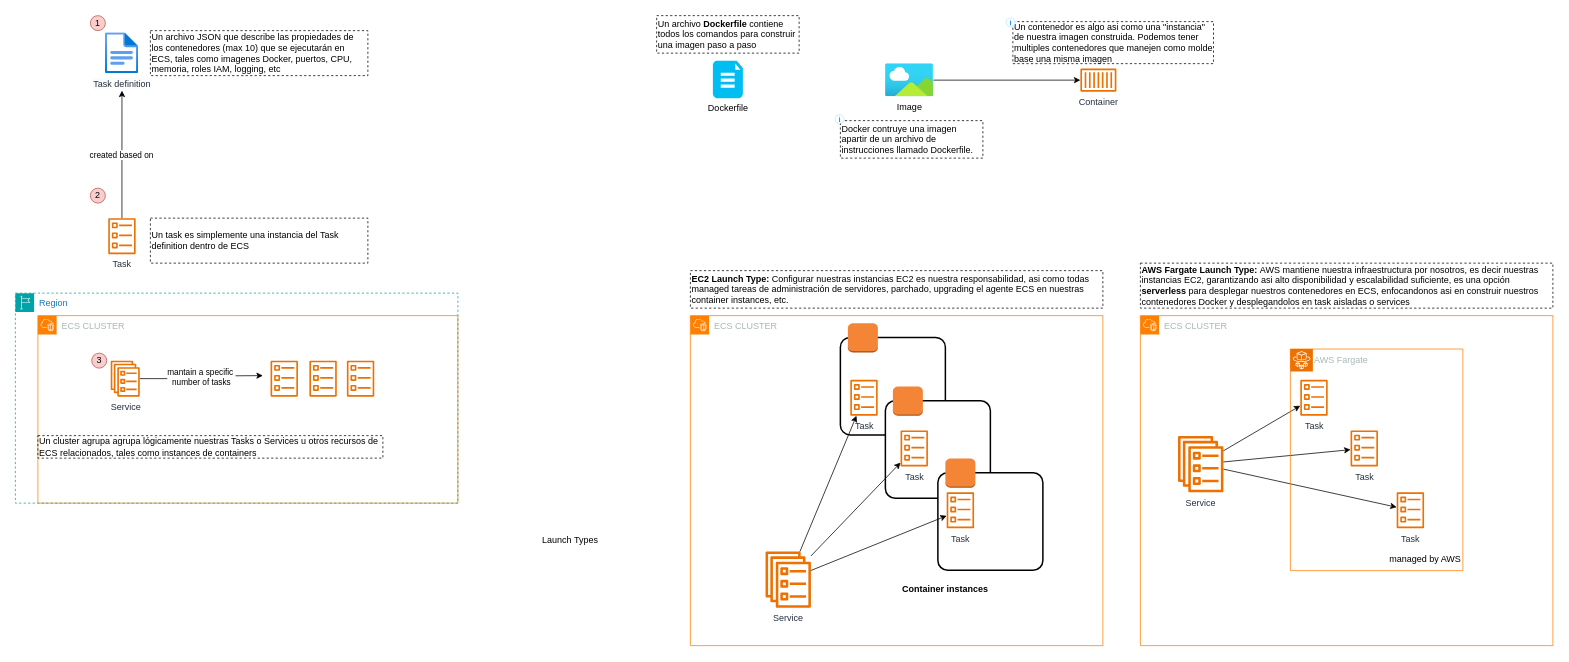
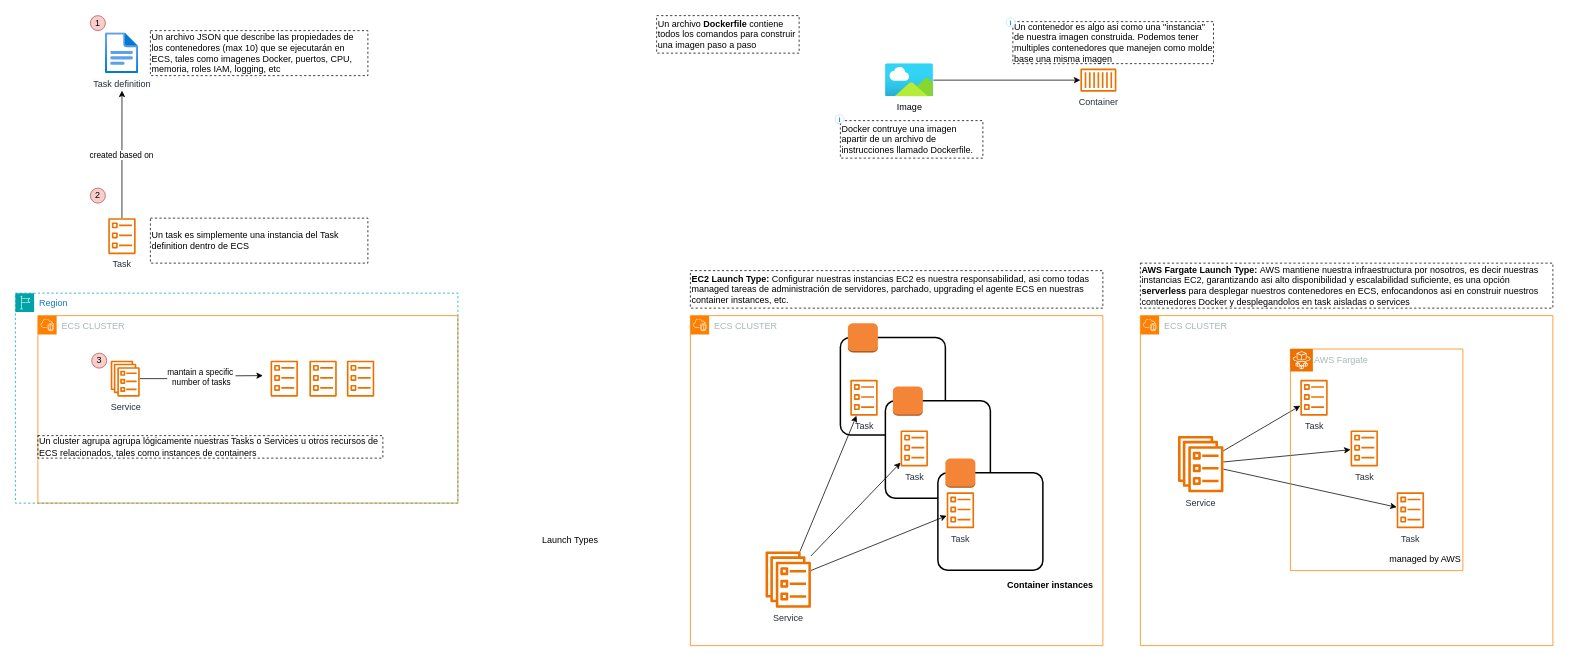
  <mxCell id="0" />
  <mxCell id="1" parent="0" />
  <mxCell id="2" value="created based on&amp;nbsp;" style="edgeStyle=orthogonalEdgeStyle;rounded=0;orthogonalLoop=1;jettySize=auto;html=1;" edge="1" parent="1" source="3"><mxGeometry relative="1" as="geometry"><mxPoint x="162.11" y="120" as="targetPoint" /></mxGeometry></mxCell>
  <mxCell id="3" value="Task" style="sketch=0;outlineConnect=0;fontColor=#232F3E;gradientColor=none;fillColor=#ED7100;strokeColor=none;dashed=0;verticalLabelPosition=bottom;verticalAlign=top;align=center;html=1;fontSize=12;fontStyle=0;aspect=fixed;pointerEvents=1;shape=mxgraph.aws4.ecs_task;" vertex="1" parent="1"><mxGeometry x="143.61" y="290" width="37" height="48" as="geometry" /></mxCell>
  <mxCell id="4" value="1" style="ellipse;whiteSpace=wrap;html=1;aspect=fixed;fillColor=#f8cecc;strokeColor=#b85450;" vertex="1" parent="1"><mxGeometry x="120" y="20" width="20" height="20" as="geometry" /></mxCell>
  <mxCell id="5" value="Un archivo JSON que describe las propiedades de los contenedores (max 10) que se ejecutarán en ECS, tales como imagenes Docker, puertos, CPU, memoria, roles IAM, logging, etc" style="text;html=1;align=left;verticalAlign=middle;whiteSpace=wrap;rounded=0;strokeColor=default;dashed=1;" vertex="1" parent="1"><mxGeometry x="200" y="40" width="290" height="60" as="geometry" /></mxCell>
  <mxCell id="6" value="&lt;span style=&quot;color: rgb(35, 47, 62); background-color: rgb(251, 251, 251);&quot;&gt;Task definition&lt;/span&gt;" style="image;aspect=fixed;html=1;points=[];align=center;fontSize=12;image=img/lib/azure2/general/File.svg;" vertex="1" parent="1"><mxGeometry x="140" y="42.75" width="44.23" height="54.5" as="geometry" /></mxCell>
  <mxCell id="7" value="Un task es simplemente una instancia del Task definition dentro de ECS" style="text;html=1;align=left;verticalAlign=middle;whiteSpace=wrap;rounded=0;strokeColor=default;dashed=1;" vertex="1" parent="1"><mxGeometry x="200" y="290" width="290" height="60" as="geometry" /></mxCell>
  <mxCell id="8" value="2" style="ellipse;whiteSpace=wrap;html=1;aspect=fixed;fillColor=#f8cecc;strokeColor=#b85450;" vertex="1" parent="1"><mxGeometry x="120" y="250" width="20" height="20" as="geometry" /></mxCell>
  <mxCell id="9" value="mantain a specific&amp;nbsp;&lt;div&gt;number of tasks&lt;/div&gt;" style="edgeStyle=orthogonalEdgeStyle;rounded=0;orthogonalLoop=1;jettySize=auto;html=1;" edge="1" parent="1" source="10"><mxGeometry relative="1" as="geometry"><mxPoint x="350" y="500" as="targetPoint" /></mxGeometry></mxCell>
  <mxCell id="10" value="Service" style="sketch=0;outlineConnect=0;fontColor=#232F3E;gradientColor=none;fillColor=#ED7100;strokeColor=none;dashed=0;verticalLabelPosition=bottom;verticalAlign=top;align=center;html=1;fontSize=12;fontStyle=0;aspect=fixed;pointerEvents=1;shape=mxgraph.aws4.ecs_service;" vertex="1" parent="1"><mxGeometry x="147" y="480" width="39" height="48" as="geometry" /></mxCell>
  <mxCell id="11" value="3" style="ellipse;whiteSpace=wrap;html=1;aspect=fixed;fillColor=#f8cecc;strokeColor=#b85450;" vertex="1" parent="1"><mxGeometry x="121.77" y="470" width="20" height="20" as="geometry" /></mxCell>
  <mxCell id="12" value="" style="sketch=0;outlineConnect=0;fontColor=#232F3E;gradientColor=none;fillColor=#ED7100;strokeColor=none;dashed=0;verticalLabelPosition=bottom;verticalAlign=top;align=center;html=1;fontSize=12;fontStyle=0;aspect=fixed;pointerEvents=1;shape=mxgraph.aws4.ecs_task;" vertex="1" parent="1"><mxGeometry x="360" y="480" width="37" height="48" as="geometry" /></mxCell>
  <mxCell id="13" value="" style="sketch=0;outlineConnect=0;fontColor=#232F3E;gradientColor=none;fillColor=#ED7100;strokeColor=none;dashed=0;verticalLabelPosition=bottom;verticalAlign=top;align=center;html=1;fontSize=12;fontStyle=0;aspect=fixed;pointerEvents=1;shape=mxgraph.aws4.ecs_task;" vertex="1" parent="1"><mxGeometry x="411.77" y="480" width="37" height="48" as="geometry" /></mxCell>
  <mxCell id="14" value="" style="sketch=0;outlineConnect=0;fontColor=#232F3E;gradientColor=none;fillColor=#ED7100;strokeColor=none;dashed=0;verticalLabelPosition=bottom;verticalAlign=top;align=center;html=1;fontSize=12;fontStyle=0;aspect=fixed;pointerEvents=1;shape=mxgraph.aws4.ecs_task;" vertex="1" parent="1"><mxGeometry x="461.77" y="480" width="37" height="48" as="geometry" /></mxCell>
  <mxCell id="15" value="ECS CLUSTER" style="points=[[0,0],[0.25,0],[0.5,0],[0.75,0],[1,0],[1,0.25],[1,0.5],[1,0.75],[1,1],[0.75,1],[0.5,1],[0.25,1],[0,1],[0,0.75],[0,0.5],[0,0.25]];outlineConnect=0;gradientColor=none;html=1;whiteSpace=wrap;fontSize=12;fontStyle=0;container=1;pointerEvents=0;collapsible=0;recursiveResize=0;shape=mxgraph.aws4.group;grIcon=mxgraph.aws4.group_vpc2;strokeColor=#FF8000;fillColor=none;verticalAlign=top;align=left;spacingLeft=30;fontColor=#AAB7B8;dashed=0;" vertex="1" parent="1"><mxGeometry x="50" y="420" width="560" height="250" as="geometry" /></mxCell>
  <mxCell id="16" value="Region" style="points=[[0,0],[0.25,0],[0.5,0],[0.75,0],[1,0],[1,0.25],[1,0.5],[1,0.75],[1,1],[0.75,1],[0.5,1],[0.25,1],[0,1],[0,0.75],[0,0.5],[0,0.25]];outlineConnect=0;gradientColor=none;html=1;whiteSpace=wrap;fontSize=12;fontStyle=0;container=1;pointerEvents=0;collapsible=0;recursiveResize=0;shape=mxgraph.aws4.group;grIcon=mxgraph.aws4.group_region;strokeColor=#00A4A6;fillColor=none;verticalAlign=top;align=left;spacingLeft=30;fontColor=#147EBA;dashed=1;" vertex="1" parent="15"><mxGeometry x="-30" y="-30" width="590" height="280" as="geometry" /></mxCell>
  <mxCell id="17" value="Un cluster agrupa agrupa lógicamente nuestras Tasks o Services u otros recursos de ECS relacionados, tales como instances de containers&amp;nbsp;" style="text;html=1;align=left;verticalAlign=middle;whiteSpace=wrap;rounded=0;strokeColor=default;dashed=1;" vertex="1" parent="1"><mxGeometry x="50" y="580" width="460" height="30" as="geometry" /></mxCell>
  <mxCell id="18" value="Launch Types" style="text;html=1;align=center;verticalAlign=middle;whiteSpace=wrap;rounded=0;" vertex="1" parent="1"><mxGeometry x="720" y="710" width="80" height="20" as="geometry" /></mxCell>
  <mxCell id="19" value="ECS CLUSTER" style="points=[[0,0],[0.25,0],[0.5,0],[0.75,0],[1,0],[1,0.25],[1,0.5],[1,0.75],[1,1],[0.75,1],[0.5,1],[0.25,1],[0,1],[0,0.75],[0,0.5],[0,0.25]];outlineConnect=0;gradientColor=none;html=1;whiteSpace=wrap;fontSize=12;fontStyle=0;container=1;pointerEvents=0;collapsible=0;recursiveResize=0;shape=mxgraph.aws4.group;grIcon=mxgraph.aws4.group_vpc2;strokeColor=#FF8000;fillColor=none;verticalAlign=top;align=left;spacingLeft=30;fontColor=#AAB7B8;dashed=0;" vertex="1" parent="1"><mxGeometry x="920" y="420" width="550" height="440" as="geometry" /></mxCell>
  <mxCell id="20" value="Service" style="sketch=0;outlineConnect=0;fontColor=#232F3E;gradientColor=none;fillColor=#ED7100;strokeColor=none;dashed=0;verticalLabelPosition=bottom;verticalAlign=top;align=center;html=1;fontSize=12;fontStyle=0;aspect=fixed;pointerEvents=1;shape=mxgraph.aws4.ecs_service;" vertex="1" parent="19"><mxGeometry x="100" y="314.5" width="60.94" height="75" as="geometry" /></mxCell>
  <mxCell id="21" value="" style="rounded=1;arcSize=10;dashed=0;fillColor=default;gradientColor=none;strokeWidth=2;" vertex="1" parent="19"><mxGeometry x="200" y="29" width="140" height="130" as="geometry" /></mxCell>
  <mxCell id="22" value="" style="dashed=0;html=1;shape=mxgraph.aws3.instance;fillColor=#F58536;gradientColor=none;dashed=0;" vertex="1" parent="19"><mxGeometry x="210" y="10" width="40" height="39" as="geometry" /></mxCell>
  <mxCell id="23" value="Task" style="sketch=0;outlineConnect=0;fontColor=#232F3E;gradientColor=none;fillColor=#ED7100;strokeColor=none;dashed=0;verticalLabelPosition=bottom;verticalAlign=top;align=center;html=1;fontSize=12;fontStyle=0;aspect=fixed;pointerEvents=1;shape=mxgraph.aws4.ecs_task;" vertex="1" parent="19"><mxGeometry x="213" y="85.5" width="37" height="48" as="geometry" /></mxCell>
  <mxCell id="24" style="rounded=0;orthogonalLoop=1;jettySize=auto;html=1;" edge="1" parent="19" source="20" target="23"><mxGeometry relative="1" as="geometry" /></mxCell>
- <mxCell id="25" value="Container instances" style="text;html=1;align=center;verticalAlign=middle;whiteSpace=wrap;rounded=0;fontStyle=1" vertex="1" parent="19"><mxGeometry x="275" y="355" width="130" height="20" as="geometry" /></mxCell>
+ <mxCell id="25" value="Container instances" style="text;html=1;align=center;verticalAlign=middle;whiteSpace=wrap;rounded=0;fontStyle=1" vertex="1" parent="19"><mxGeometry x="415" y="350" width="130" height="20" as="geometry" /></mxCell>
  <mxCell id="26" value="" style="rounded=1;arcSize=10;dashed=0;fillColor=default;gradientColor=none;strokeWidth=2;" vertex="1" parent="19"><mxGeometry x="260" y="113.5" width="140" height="130" as="geometry" /></mxCell>
  <mxCell id="27" value="" style="dashed=0;html=1;shape=mxgraph.aws3.instance;fillColor=#F58536;gradientColor=none;dashed=0;" vertex="1" parent="19"><mxGeometry x="270" y="94.5" width="40" height="39" as="geometry" /></mxCell>
  <mxCell id="28" value="Task" style="sketch=0;outlineConnect=0;fontColor=#232F3E;gradientColor=none;fillColor=#ED7100;strokeColor=none;dashed=0;verticalLabelPosition=bottom;verticalAlign=top;align=center;html=1;fontSize=12;fontStyle=0;aspect=fixed;pointerEvents=1;shape=mxgraph.aws4.ecs_task;" vertex="1" parent="19"><mxGeometry x="280" y="153" width="37" height="48" as="geometry" /></mxCell>
  <mxCell id="29" style="rounded=0;orthogonalLoop=1;jettySize=auto;html=1;" edge="1" parent="19" source="20" target="28"><mxGeometry relative="1" as="geometry" /></mxCell>
  <mxCell id="30" value="" style="rounded=1;arcSize=10;dashed=0;fillColor=default;gradientColor=none;strokeWidth=2;" vertex="1" parent="19"><mxGeometry x="330" y="209.5" width="140" height="130" as="geometry" /></mxCell>
  <mxCell id="31" value="" style="dashed=0;html=1;shape=mxgraph.aws3.instance;fillColor=#F58536;gradientColor=none;dashed=0;" vertex="1" parent="19"><mxGeometry x="340" y="190.5" width="40" height="39" as="geometry" /></mxCell>
  <mxCell id="32" value="Task" style="sketch=0;outlineConnect=0;fontColor=#232F3E;gradientColor=none;fillColor=#ED7100;strokeColor=none;dashed=0;verticalLabelPosition=bottom;verticalAlign=top;align=center;html=1;fontSize=12;fontStyle=0;aspect=fixed;pointerEvents=1;shape=mxgraph.aws4.ecs_task;" vertex="1" parent="19"><mxGeometry x="341.5" y="235.5" width="37" height="48" as="geometry" /></mxCell>
  <mxCell id="33" style="rounded=0;orthogonalLoop=1;jettySize=auto;html=1;" edge="1" parent="19" source="20" target="32"><mxGeometry relative="1" as="geometry" /></mxCell>
  <mxCell id="34" value="&lt;b&gt;EC2 Launch Type:&lt;/b&gt; Configurar nuestras instancias EC2 es nuestra responsabilidad, asi como todas managed tareas de administración de servidores, parchado, upgrading el agente ECS en nuestras container instances, etc." style="text;html=1;align=left;verticalAlign=middle;whiteSpace=wrap;rounded=0;strokeColor=default;dashed=1;" vertex="1" parent="1"><mxGeometry x="920" y="360" width="550" height="50" as="geometry" /></mxCell>
  <mxCell id="35" value="&lt;b&gt;AWS Fargate Launch Type:&lt;/b&gt;&amp;nbsp;AWS mantiene nuestra infraestructura por nosotros, es decir nuestras instancias EC2, garantizando asi alto disponibilidad y escalabilidad suficiente, es una opción &lt;b&gt;serverless &lt;/b&gt;para desplegar nuestros contenedores en ECS, enfocandonos asi en construir nuestros contenedores Docker y desplegandolos en task aisladas o services" style="text;html=1;align=left;verticalAlign=middle;whiteSpace=wrap;rounded=0;strokeColor=default;dashed=1;" vertex="1" parent="1"><mxGeometry x="1520" y="350" width="550" height="60" as="geometry" /></mxCell>
  <mxCell id="36" value="ECS CLUSTER" style="points=[[0,0],[0.25,0],[0.5,0],[0.75,0],[1,0],[1,0.25],[1,0.5],[1,0.75],[1,1],[0.75,1],[0.5,1],[0.25,1],[0,1],[0,0.75],[0,0.5],[0,0.25]];outlineConnect=0;gradientColor=none;html=1;whiteSpace=wrap;fontSize=12;fontStyle=0;container=1;pointerEvents=0;collapsible=0;recursiveResize=0;shape=mxgraph.aws4.group;grIcon=mxgraph.aws4.group_vpc2;strokeColor=#FF8000;fillColor=none;verticalAlign=top;align=left;spacingLeft=30;fontColor=#AAB7B8;dashed=0;" vertex="1" parent="1"><mxGeometry x="1520" y="420" width="550" height="440" as="geometry" /></mxCell>
  <mxCell id="37" value="Service" style="sketch=0;outlineConnect=0;fontColor=#232F3E;gradientColor=none;fillColor=#ED7100;strokeColor=none;dashed=0;verticalLabelPosition=bottom;verticalAlign=top;align=center;html=1;fontSize=12;fontStyle=0;aspect=fixed;pointerEvents=1;shape=mxgraph.aws4.ecs_service;" vertex="1" parent="36"><mxGeometry x="50" y="160.5" width="60.94" height="75" as="geometry" /></mxCell>
  <mxCell id="38" value="Task" style="sketch=0;outlineConnect=0;fontColor=#232F3E;gradientColor=none;fillColor=#ED7100;strokeColor=none;dashed=0;verticalLabelPosition=bottom;verticalAlign=top;align=center;html=1;fontSize=12;fontStyle=0;aspect=fixed;pointerEvents=1;shape=mxgraph.aws4.ecs_task;" vertex="1" parent="36"><mxGeometry x="213" y="85.5" width="37" height="48" as="geometry" /></mxCell>
  <mxCell id="39" style="rounded=0;orthogonalLoop=1;jettySize=auto;html=1;" edge="1" parent="36" source="37" target="38"><mxGeometry relative="1" as="geometry" /></mxCell>
  <mxCell id="40" value="Task" style="sketch=0;outlineConnect=0;fontColor=#232F3E;gradientColor=none;fillColor=#ED7100;strokeColor=none;dashed=0;verticalLabelPosition=bottom;verticalAlign=top;align=center;html=1;fontSize=12;fontStyle=0;aspect=fixed;pointerEvents=1;shape=mxgraph.aws4.ecs_task;" vertex="1" parent="36"><mxGeometry x="280" y="153" width="37" height="48" as="geometry" /></mxCell>
  <mxCell id="41" style="rounded=0;orthogonalLoop=1;jettySize=auto;html=1;" edge="1" parent="36" source="37" target="40"><mxGeometry relative="1" as="geometry" /></mxCell>
  <mxCell id="42" value="Task" style="sketch=0;outlineConnect=0;fontColor=#232F3E;gradientColor=none;fillColor=#ED7100;strokeColor=none;dashed=0;verticalLabelPosition=bottom;verticalAlign=top;align=center;html=1;fontSize=12;fontStyle=0;aspect=fixed;pointerEvents=1;shape=mxgraph.aws4.ecs_task;" vertex="1" parent="36"><mxGeometry x="341.5" y="235.5" width="37" height="48" as="geometry" /></mxCell>
  <mxCell id="43" style="rounded=0;orthogonalLoop=1;jettySize=auto;html=1;" edge="1" parent="36" source="37" target="42"><mxGeometry relative="1" as="geometry" /></mxCell>
  <mxCell id="44" value="AWS Fargate" style="sketch=0;outlineConnect=0;gradientColor=none;html=1;whiteSpace=wrap;fontSize=12;fontStyle=0;shape=mxgraph.aws4.group;grIcon=mxgraph.aws4.group_aws_cloud;strokeColor=#FF8000;fillColor=none;verticalAlign=top;align=left;spacingLeft=30;fontColor=#AAB7B8;dashed=0;" vertex="1" parent="36"><mxGeometry x="200" y="44.5" width="230" height="295.5" as="geometry" /></mxCell>
  <mxCell id="45" value="" style="sketch=0;points=[[0,0,0],[0.25,0,0],[0.5,0,0],[0.75,0,0],[1,0,0],[0,1,0],[0.25,1,0],[0.5,1,0],[0.75,1,0],[1,1,0],[0,0.25,0],[0,0.5,0],[0,0.75,0],[1,0.25,0],[1,0.5,0],[1,0.75,0]];outlineConnect=0;fontColor=#232F3E;fillColor=#ED7100;strokeColor=#ffffff;dashed=0;verticalLabelPosition=bottom;verticalAlign=top;align=center;html=1;fontSize=12;fontStyle=0;aspect=fixed;shape=mxgraph.aws4.resourceIcon;resIcon=mxgraph.aws4.fargate;" vertex="1" parent="36"><mxGeometry x="200" y="44.5" width="30" height="30" as="geometry" /></mxCell>
  <mxCell id="46" value="managed by AWS" style="text;html=1;align=center;verticalAlign=middle;whiteSpace=wrap;rounded=0;" vertex="1" parent="36"><mxGeometry x="330" y="310" width="100" height="30" as="geometry" /></mxCell>
- <mxCell id="47" value="Dockerfile" style="verticalLabelPosition=bottom;html=1;verticalAlign=top;align=center;strokeColor=none;fillColor=#00BEF2;shape=mxgraph.azure.file_2;pointerEvents=1;" vertex="1" parent="1"><mxGeometry x="950" y="80" width="40" height="50" as="geometry" /></mxCell>
  <mxCell id="48" style="edgeStyle=orthogonalEdgeStyle;rounded=0;orthogonalLoop=1;jettySize=auto;html=1;" edge="1" parent="1" source="49" target="50"><mxGeometry relative="1" as="geometry" /></mxCell>
  <mxCell id="49" value="Image" style="image;aspect=fixed;html=1;points=[];align=center;fontSize=12;image=img/lib/azure2/general/Image.svg;" vertex="1" parent="1"><mxGeometry x="1180" y="84" width="64" height="44" as="geometry" /></mxCell>
  <mxCell id="50" value="Container" style="sketch=0;outlineConnect=0;fontColor=#232F3E;gradientColor=none;fillColor=#ED7100;strokeColor=none;dashed=0;verticalLabelPosition=bottom;verticalAlign=top;align=center;html=1;fontSize=12;fontStyle=0;aspect=fixed;pointerEvents=1;shape=mxgraph.aws4.container_1;" vertex="1" parent="1"><mxGeometry x="1440" y="90.5" width="48" height="31" as="geometry" /></mxCell>
  <mxCell id="51" value="&lt;span&gt;Docker contruye una imagen apartir de un archivo de instrucciones llamado Dockerfile.&lt;/span&gt;" style="text;html=1;align=left;verticalAlign=middle;whiteSpace=wrap;rounded=0;strokeColor=default;dashed=1;fontStyle=0" vertex="1" parent="1"><mxGeometry x="1120" y="160" width="190" height="50" as="geometry" /></mxCell>
  <mxCell id="52" value="Un archivo &lt;b&gt;Dockerfile &lt;/b&gt;contiene todos los comandos para construir una imagen paso a paso" style="text;html=1;align=left;verticalAlign=middle;whiteSpace=wrap;rounded=0;strokeColor=default;dashed=1;fontStyle=0" vertex="1" parent="1"><mxGeometry x="875" y="20" width="190" height="50" as="geometry" /></mxCell>
  <mxCell id="53" value="" style="html=1;verticalLabelPosition=bottom;labelBackgroundColor=#ffffff;verticalAlign=top;shadow=0;dashed=0;strokeWidth=2;shape=mxgraph.ios7.misc.info;strokeColor=#0080f0;sketch=0;" vertex="1" parent="1"><mxGeometry x="1113" y="152" width="12" height="12" as="geometry" /></mxCell>
  <mxCell id="54" value="&lt;span&gt;Un contenedor es algo asi como una &quot;instancia&quot; de nuestra imagen construida. Podemos tener multiples contenedores que manejen como molde base una misma imagen&lt;/span&gt;" style="text;html=1;align=left;verticalAlign=middle;whiteSpace=wrap;rounded=0;strokeColor=default;dashed=1;fontStyle=0" vertex="1" parent="1"><mxGeometry x="1350" y="28" width="267.5" height="56" as="geometry" /></mxCell>
  <mxCell id="55" value="" style="html=1;verticalLabelPosition=bottom;labelBackgroundColor=#ffffff;verticalAlign=top;shadow=0;dashed=0;strokeWidth=2;shape=mxgraph.ios7.misc.info;strokeColor=#0080f0;sketch=0;" vertex="1" parent="1"><mxGeometry x="1341" y="23" width="12" height="12" as="geometry" /></mxCell>
